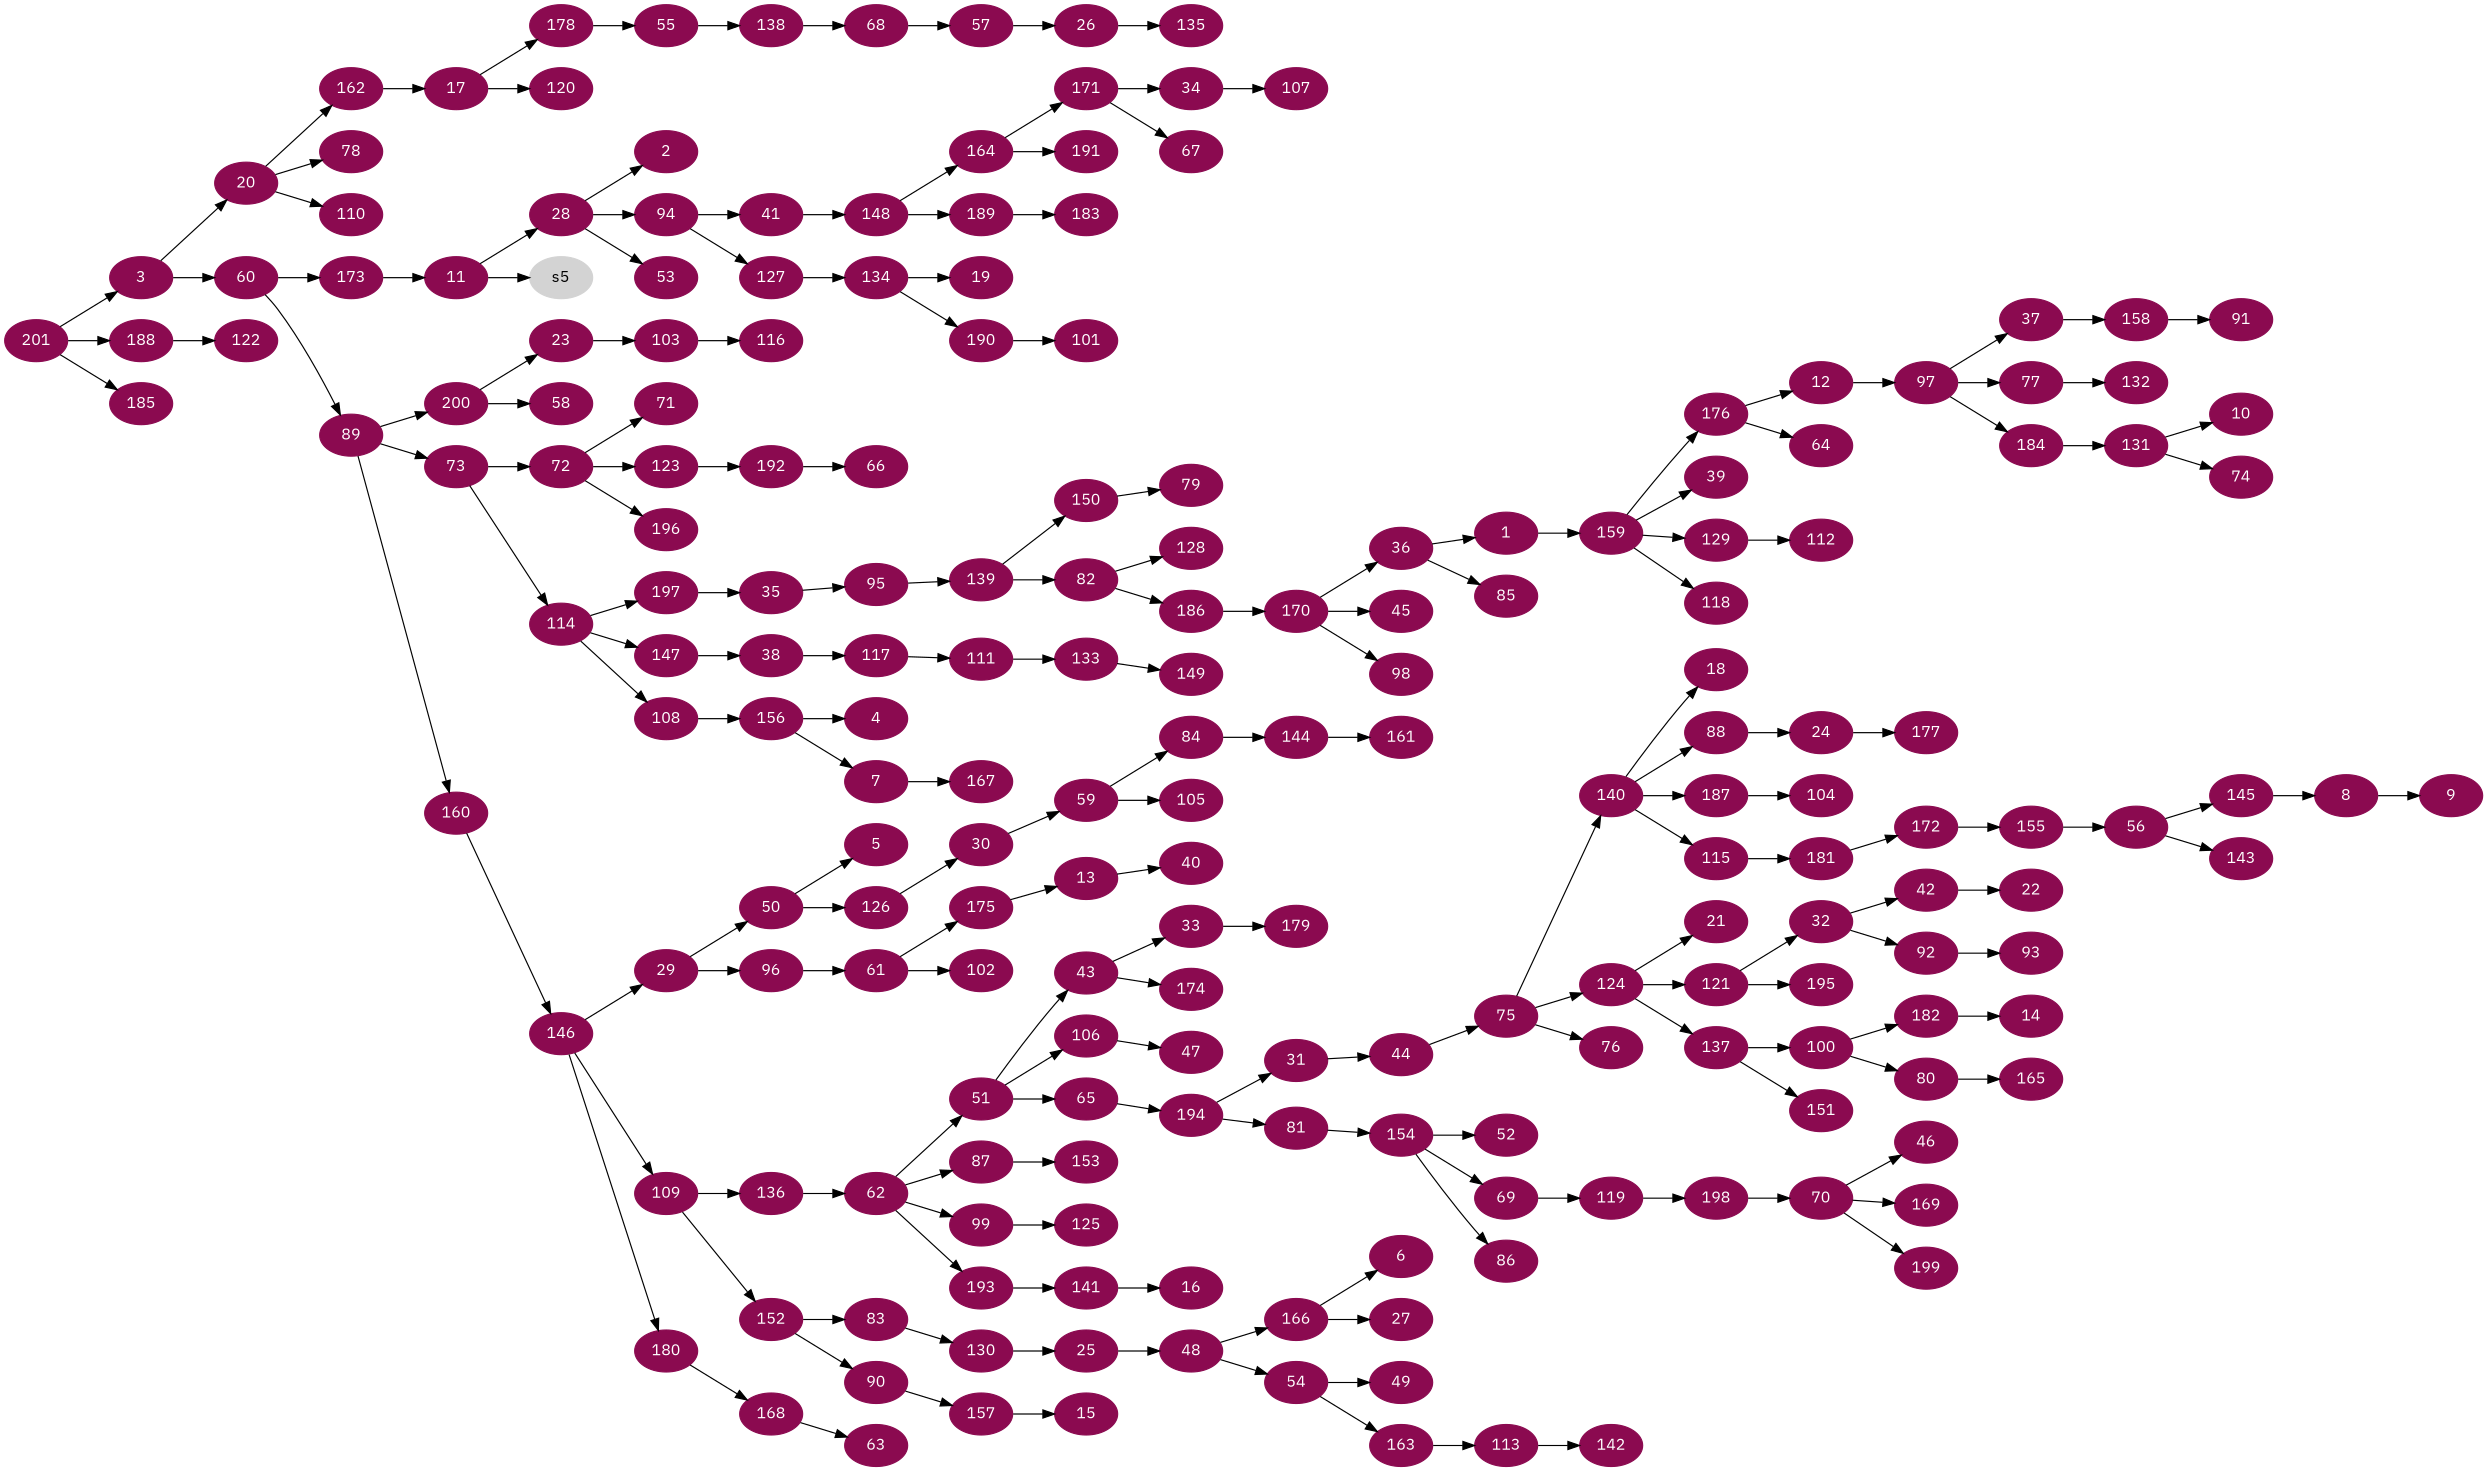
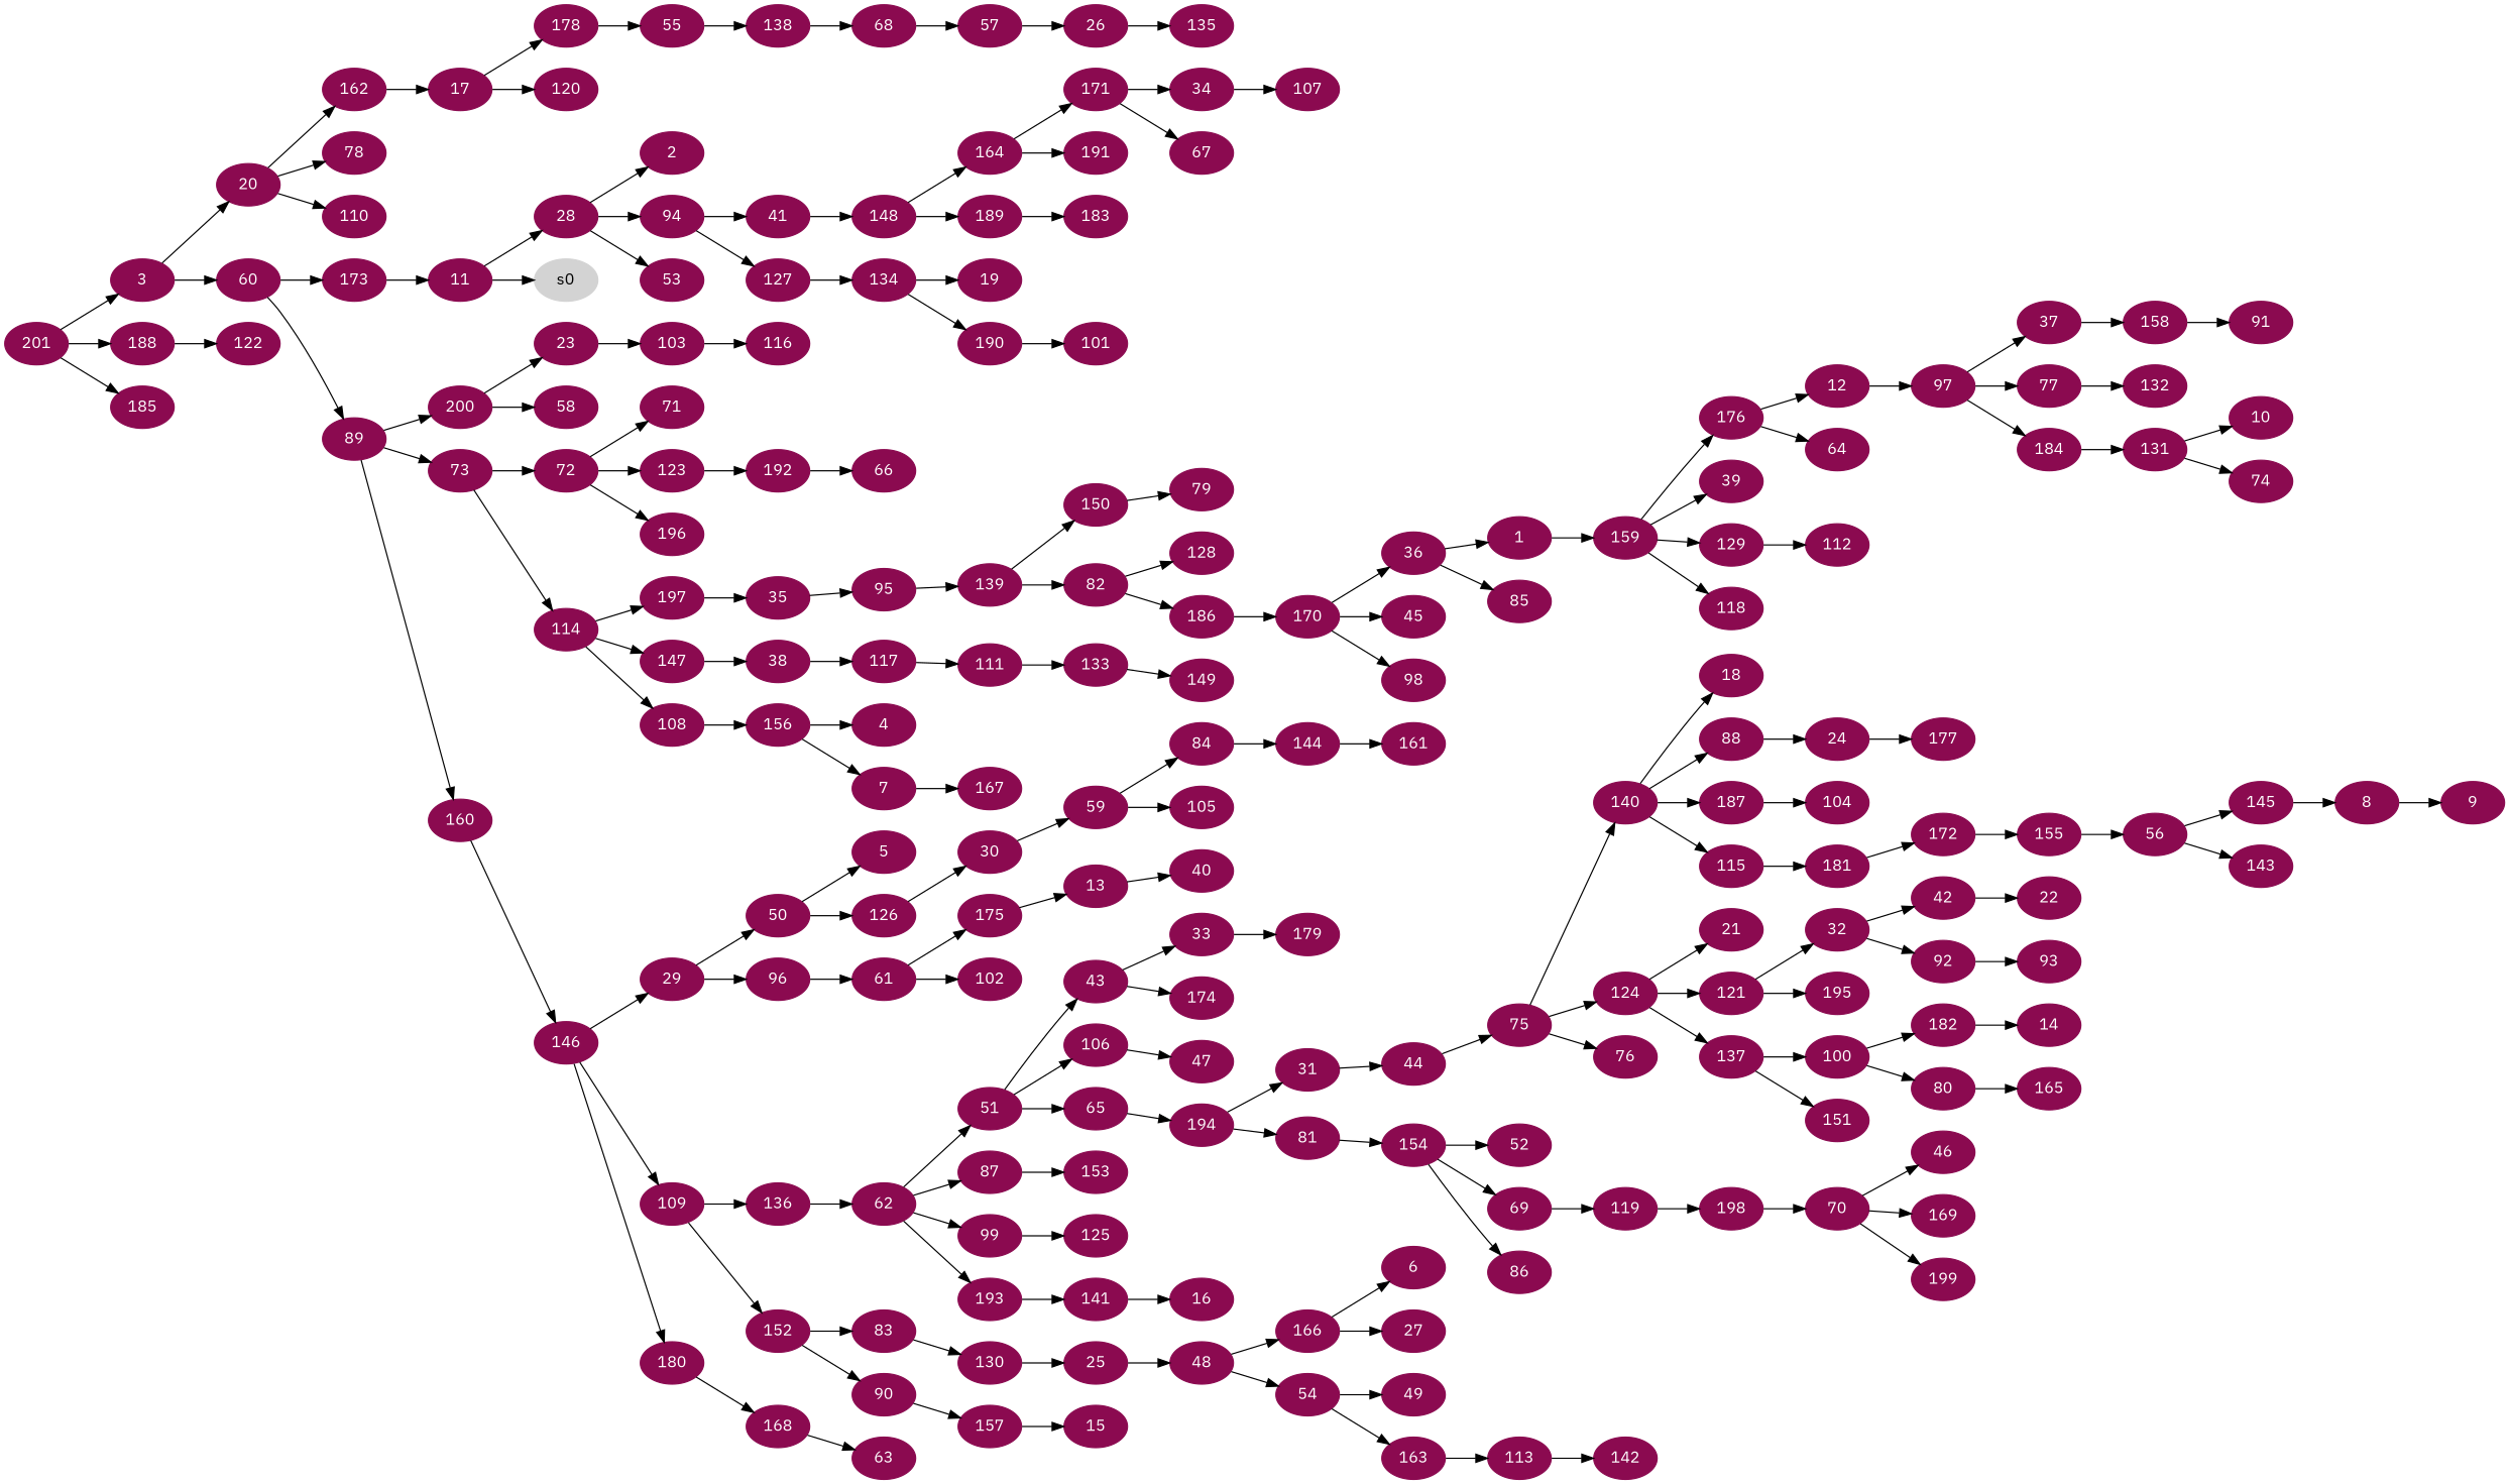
  digraph {
    rankdir=LR
    fontname="IBM Plex Sans"
    node [color=deeppink4 fontcolor=white style=filled fontname="IBM Plex Sans"]
    edge [fontname="IBM Plex Sans"]
    36
    1
    85
    159
    28
    2
    94
    53
    201
    3
    188
    185
    20
    60
    156
    4
    7
    50
    5
    126
    166
    6
    27
    167
    145
    8
    9
    131
    10
    74
    173
    11
-   s0 [color=lightgrey fontcolor=black label=s5]
+   s0 [color=lightgrey fontcolor=black]
    176
    12
    64
    97
    175
    13
    40
    182
    14
    157
    15
    141
    16
    162
    17
    178
    120
    140
    18
    88
    187
    115
    134
    19
    190
    78
    110
    124
    21
    121
    137
    42
    22
    200
    23
    58
    103
    24
    177
    130
    25
    48
    57
    26
    135
    146
    29
    109
    180
    96
    30
    59
    194
    31
    81
    44
    32
    195
    92
    43
    33
    174
    179
    171
    34
    67
    107
    197
    35
    95
    170
    45
    98
    37
    77
    184
    158
    147
    38
    117
    39
    129
    118
    41
    127
    148
    51
    106
    65
    75
    70
    46
    169
    199
    47
    54
    49
    163
    62
    87
    99
    193
    154
    52
    69
    86
    55
    138
    155
    56
    143
    68
    84
    105
    89
    61
    102
    136
    168
    63
    192
    66
    119
    198
    72
    71
    123
    196
    73
    114
    160
    76
    132
    150
    79
    100
    80
    165
    139
    82
    128
    186
    152
    83
    90
    144
    153
    91
    93
    125
    151
    101
    116
    104
    108
    111
    133
    112
    113
    142
    181
    122
    149
    161
    164
    189
    172
    191
    183
    36 -> 1
    36 -> 85
    1 -> 159
    159 -> 176
    159 -> 39
    159 -> 129
    159 -> 118
    28 -> 2
    28 -> 94
    28 -> 53
    94 -> 41
    94 -> 127
    201 -> 3
    201 -> 188
    201 -> 185
    3 -> 20
    3 -> 60
    188 -> 122
    20 -> 162
    20 -> 78
    20 -> 110
    60 -> 173
    60 -> 89
    156 -> 4
    156 -> 7
    7 -> 167
    50 -> 5
    50 -> 126
    126 -> 30
    166 -> 6
    166 -> 27
    145 -> 8
    8 -> 9
    131 -> 10
    131 -> 74
    173 -> 11
    11 -> 28
    11 -> s0
    176 -> 12
    176 -> 64
    12 -> 97
    97 -> 37
    97 -> 77
    97 -> 184
    175 -> 13
    13 -> 40
    182 -> 14
    157 -> 15
    141 -> 16
    162 -> 17
    17 -> 178
    17 -> 120
    178 -> 55
    140 -> 18
    140 -> 88
    140 -> 187
    140 -> 115
    88 -> 24
    187 -> 104
    115 -> 181
    134 -> 19
    134 -> 190
    190 -> 101
    124 -> 21
    124 -> 121
    124 -> 137
    121 -> 32
    121 -> 195
    137 -> 100
    137 -> 151
    42 -> 22
    200 -> 23
    200 -> 58
    23 -> 103
    103 -> 116
    24 -> 177
    130 -> 25
    25 -> 48
    48 -> 166
    48 -> 54
    57 -> 26
    26 -> 135
    146 -> 29
    146 -> 109
    146 -> 180
    29 -> 50
    29 -> 96
    109 -> 136
    109 -> 152
    180 -> 168
    96 -> 61
    30 -> 59
    59 -> 84
    59 -> 105
    194 -> 31
    194 -> 81
    31 -> 44
    81 -> 154
    44 -> 75
    32 -> 42
    32 -> 92
    92 -> 93
    43 -> 33
    43 -> 174
    33 -> 179
    171 -> 34
    171 -> 67
    34 -> 107
    197 -> 35
    35 -> 95
    95 -> 139
    170 -> 36
    170 -> 45
    170 -> 98
    37 -> 158
    77 -> 132
    184 -> 131
    158 -> 91
    147 -> 38
    38 -> 117
    117 -> 111
    129 -> 112
    41 -> 148
    127 -> 134
    148 -> 164
    148 -> 189
    51 -> 43
    51 -> 106
    51 -> 65
    106 -> 47
    65 -> 194
    75 -> 140
    75 -> 124
    75 -> 76
    70 -> 46
    70 -> 169
    70 -> 199
    54 -> 49
    54 -> 163
    163 -> 113
    62 -> 51
    62 -> 87
    62 -> 99
    62 -> 193
    87 -> 153
    99 -> 125
    193 -> 141
    154 -> 52
    154 -> 69
    154 -> 86
    69 -> 119
    55 -> 138
    138 -> 68
    155 -> 56
    56 -> 145
    56 -> 143
    68 -> 57
    84 -> 144
    89 -> 200
    89 -> 73
    89 -> 160
    61 -> 175
    61 -> 102
    136 -> 62
    168 -> 63
    192 -> 66
    119 -> 198
    198 -> 70
    72 -> 71
    72 -> 123
    72 -> 196
    123 -> 192
    73 -> 72
    73 -> 114
    114 -> 197
    114 -> 147
    114 -> 108
    160 -> 146
    150 -> 79
    100 -> 182
    100 -> 80
    80 -> 165
    139 -> 150
    139 -> 82
    82 -> 128
    82 -> 186
    186 -> 170
    152 -> 83
    152 -> 90
    83 -> 130
    90 -> 157
    144 -> 161
    108 -> 156
    111 -> 133
    133 -> 149
    113 -> 142
    181 -> 172
    164 -> 171
    164 -> 191
    189 -> 183
    172 -> 155
  }
